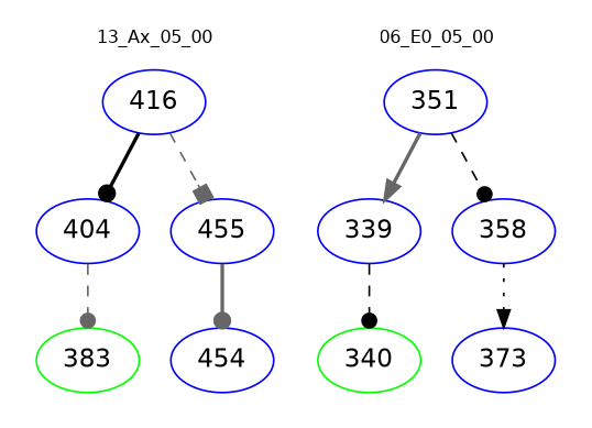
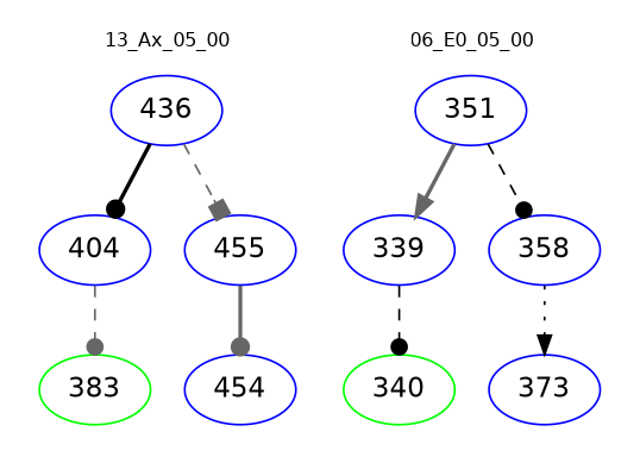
  digraph {
    fontname="DejaVu Sans"
    node [color=blue fontname="DejaVu Sans"]
    edge [arrowhead=dot color=black fontname="DejaVu Sans" style=dashed]
-   n1 [label=416]
+   n1 [label=436]
    n2 [label=404]
    n3 [label=455]
    n4 [color=green label=383]
    n5 [label=454]
    n6 [label=351]
    n7 [label=339]
    n8 [label=358]
    n9 [color=green label=340]
    n10 [label=373]
    subgraph cluster_1 {
      color=white
      fontsize=10
      label="13_Ax_05_00"
      n1
      n2
      n3
      n4
      n5
    }
    subgraph cluster_2 {
      color=white
      fontsize=10
      label="06_E0_05_00"
      n6
      n7
      n8
      n9
      n10
    }
    n1 -> n2 [style=bold]
    n1 -> n3 [arrowhead=box color=gray40]
    n2 -> n4 [color=gray40]
    n3 -> n5 [color=gray40 style=bold]
    n6 -> n7 [arrowhead=normal color=gray40 style=bold]
    n6 -> n8
    n7 -> n9
    n8 -> n10 [arrowhead=normal style=dotted]
  }
